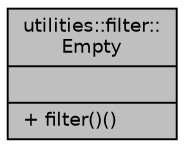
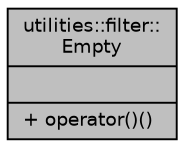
  digraph {
    fontname="DejaVu Sans"
-   n1 [color=black fillcolor=grey75 fontcolor=black fontname="DejaVu Sans" fontsize=10 height=0.2 label="{utilities::filter::\lEmpty\n||+ filter()()\l}" shape=record style=filled width=0.4]
+   n1 [color=black fillcolor=grey75 fontcolor=black fontname="DejaVu Sans" fontsize=10 height=0.2 label="{utilities::filter::\lEmpty\n||+ operator()()\l}" shape=record style=filled width=0.4]
  }
